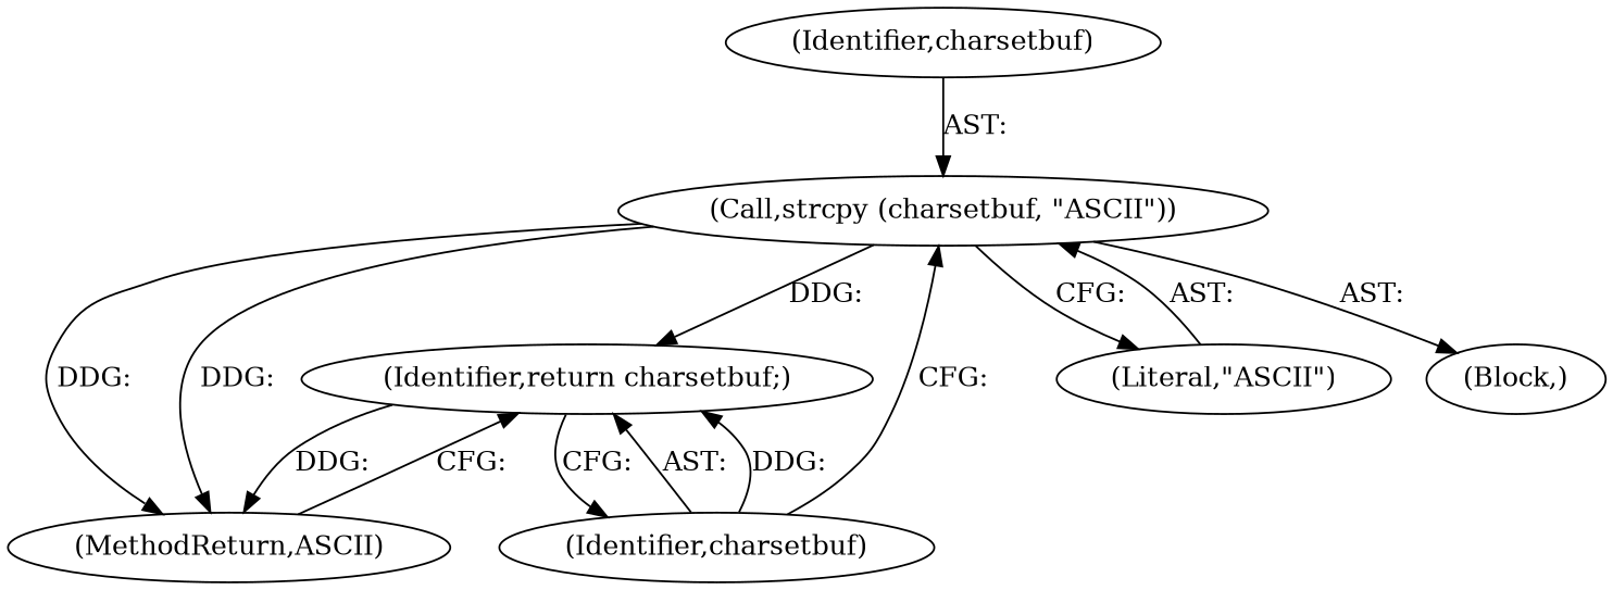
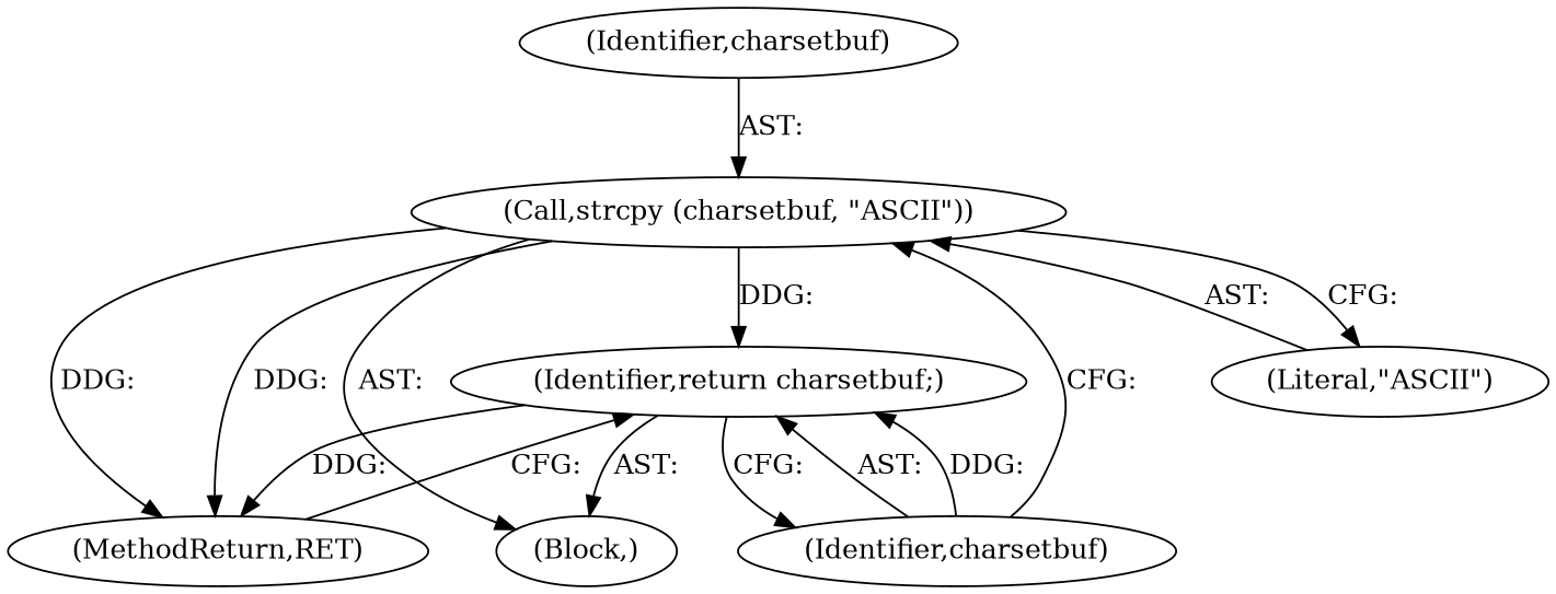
  digraph {
    n1 [label="(Call,strcpy (charsetbuf, \"ASCII\"))"]
    n2 [label="(Identifier,return charsetbuf;)"]
    n3 [label="(Literal,\"ASCII\")"]
-   n4 [label="(MethodReturn,ASCII)"]
+   n4 [label="(MethodReturn,RET)"]
    n5 [label="(Block,)"]
    n6 [label="(Identifier,charsetbuf)"]
    n7 [label="(Identifier,charsetbuf)"]
    n1 -> n2 [label="DDG: "]
    n1 -> n3 [label="CFG: "]
    n1 -> n4 [label="DDG: "]
    n1 -> n4 [label="DDG: "]
    n1 -> n5 [label="AST: "]
    n2 -> n4 [label="DDG: "]
+   n2 -> n5 [label="AST: "]
    n2 -> n6 [label="CFG: "]
    n3 -> n1 [label="AST: "]
    n4 -> n2 [label="CFG: "]
    n6 -> n1 [label="CFG: "]
    n6 -> n2 [label="AST: "]
    n6 -> n2 [label="DDG: "]
    n7 -> n1 [label="AST: "]
  }
